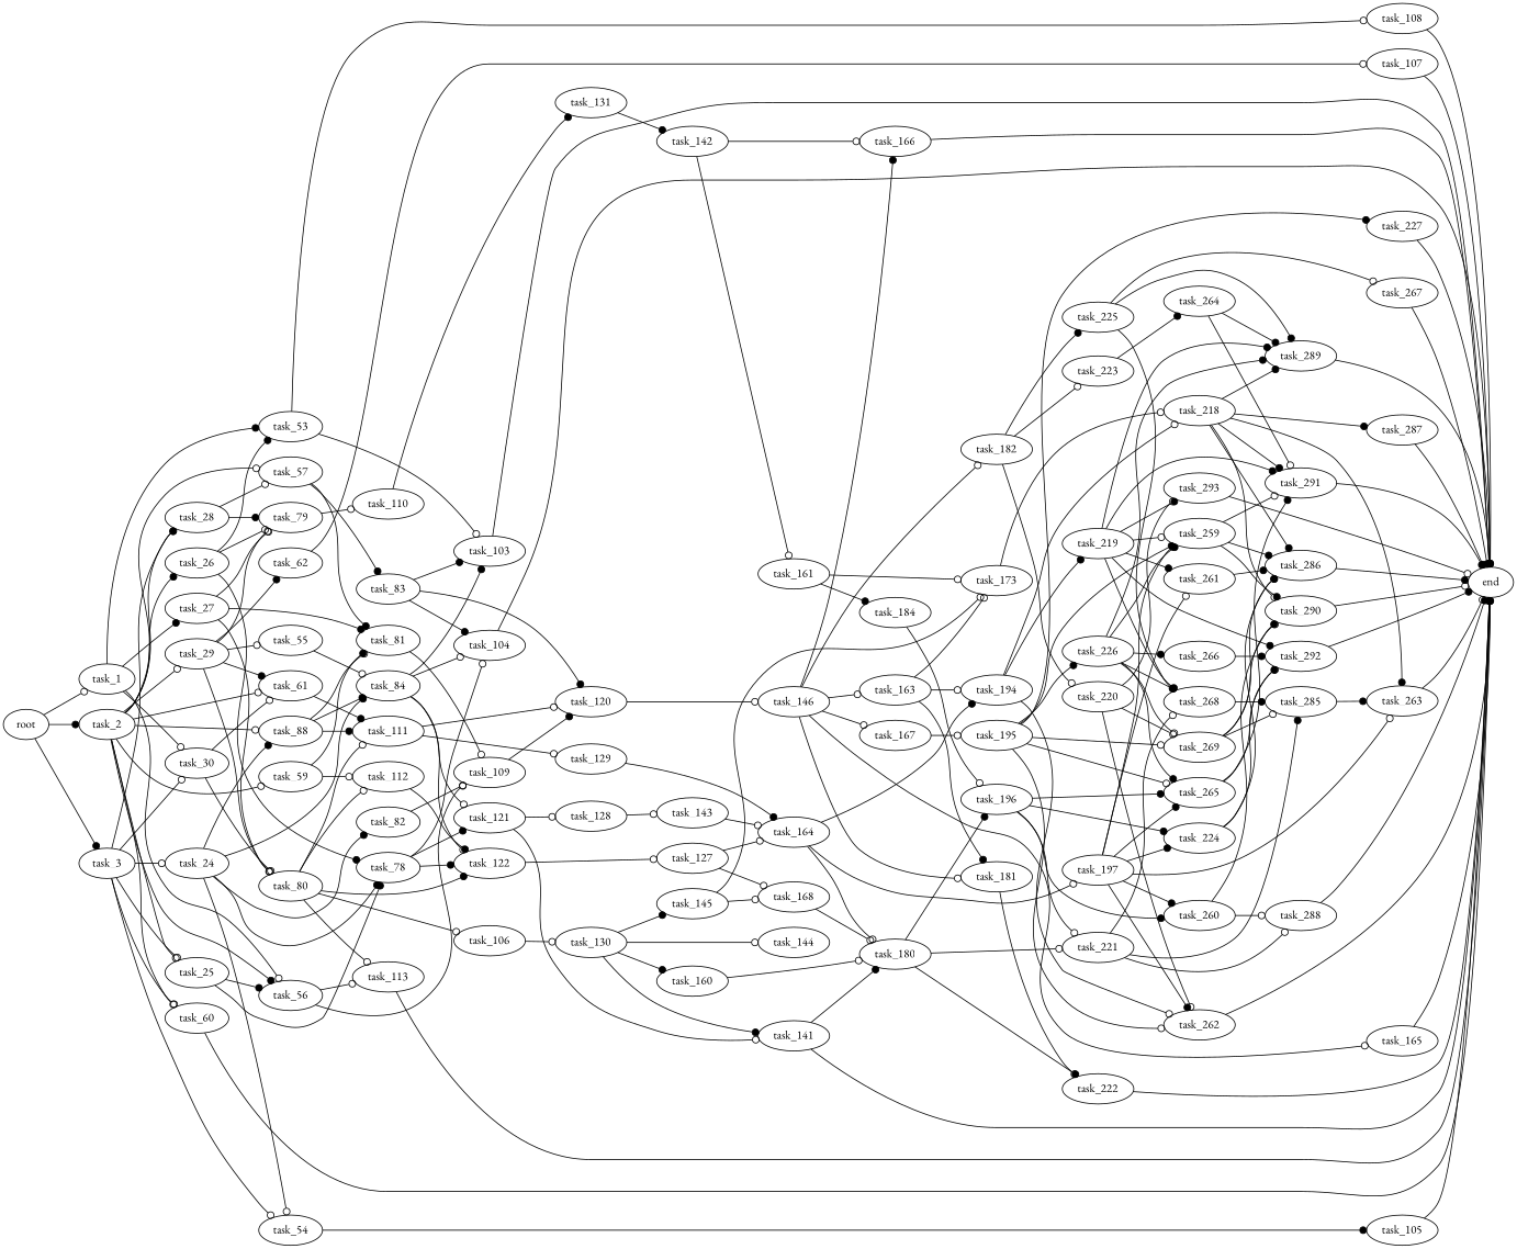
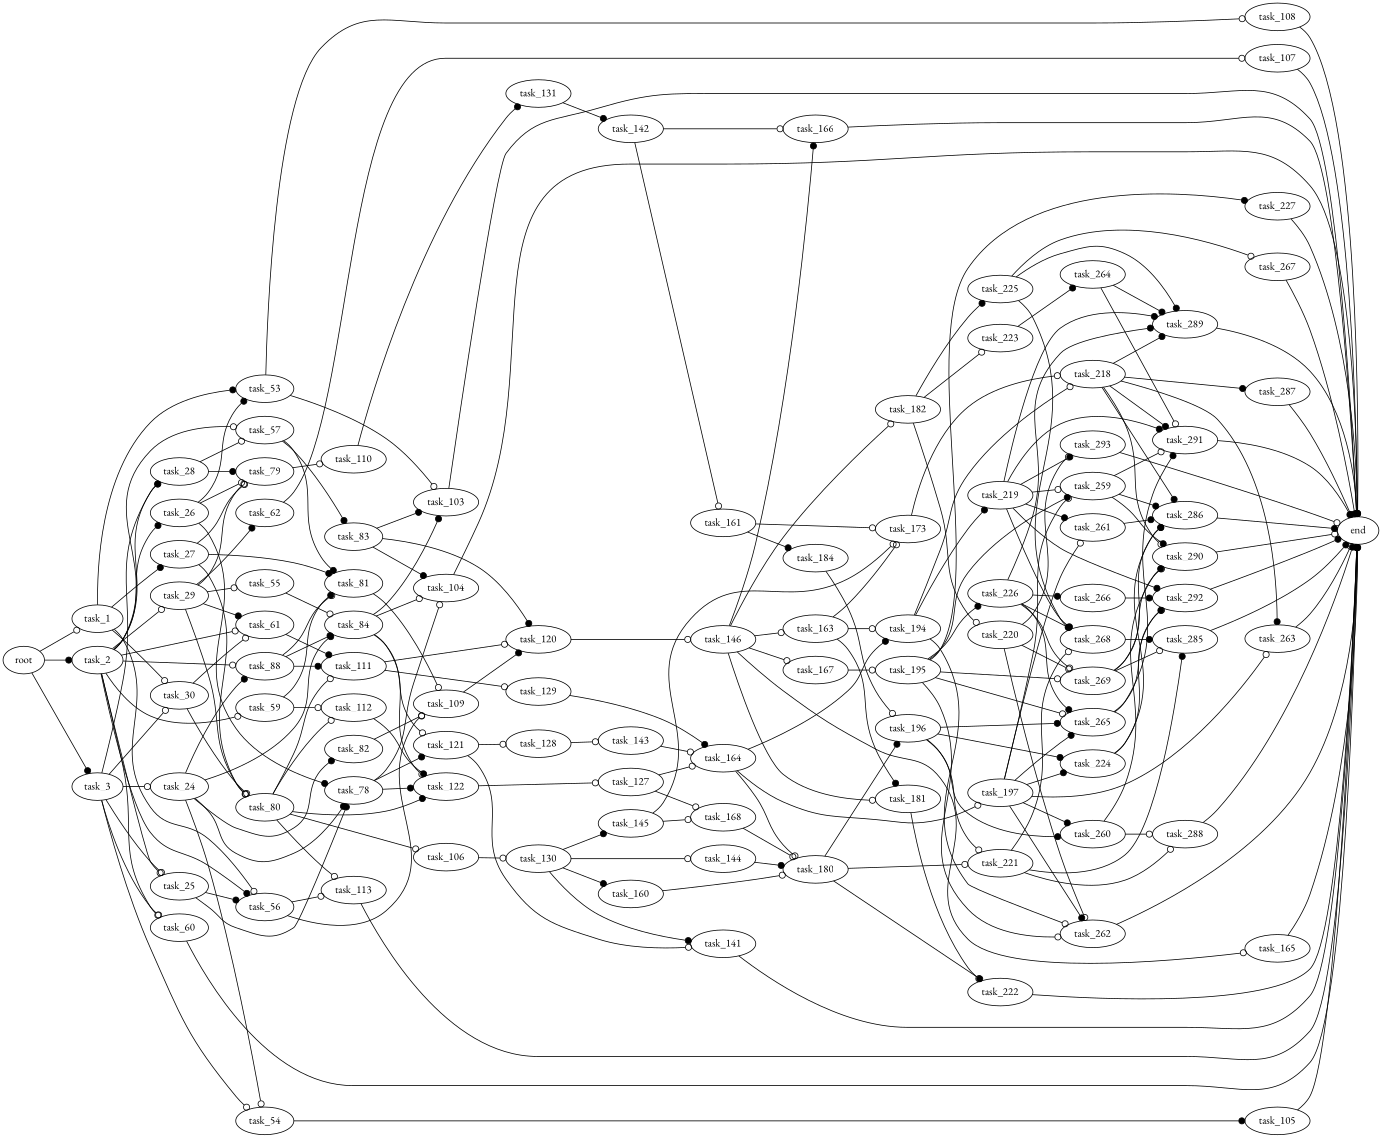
  digraph {
    fontname="EB Garamond"
    rankdir=LR
    node [fontname="EB Garamond"]
    edge [arrowhead=odot fontname="EB Garamond"]
    root
    task_1
    task_2
    task_3
    task_27
    task_30
    task_53
    task_56
    task_25
    task_26
    task_28
    task_29
    task_57
    n14 [label=task_88]
    task_59
    task_60
    task_61
    task_24
    task_54
    task_79
    task_80
    task_81
    task_103
    task_108
    task_109
    task_113
    task_78
    task_55
    task_62
    task_83
    task_84
    task_111
    task_112
    end
    task_82
    task_105
    task_110
    task_122
    task_106
    task_120
    task_104
    task_121
    task_107
    task_129
    task_128
    task_141
    task_127
    task_131
    task_130
    task_146
    task_164
    task_143
    task_168
    task_142
    task_144
    task_145
    task_160
    task_166
    task_163
    task_165
    task_167
    task_181
    task_182
    task_180
    n65 [label=task_173]
    task_161
    task_194
    task_197
    task_195
    task_222
    task_220
    task_223
    task_225
    task_196
    task_221
    task_218
    task_219
    task_262
    task_259
    task_265
    task_224
    task_260
    task_261
    task_263
    task_184
    task_268
    task_285
    task_288
    task_289
    task_286
    task_287
    task_290
    task_291
    task_226
    task_227
    task_269
    task_293
    task_264
    task_267
    task_292
    task_266
    root -> task_1
    root -> task_2 [arrowhead=dot]
    root -> task_3 [arrowhead=dot]
    task_1 -> task_27 [arrowhead=dot]
    task_1 -> task_30
    task_1 -> task_53 [arrowhead=dot]
    task_1 -> task_56
    task_2 -> task_56 [arrowhead=dot]
    task_2 -> task_25
    task_2 -> task_26 [arrowhead=dot]
    task_2 -> task_28
    task_2 -> task_29
    task_2 -> task_57
    task_2 -> n14
    task_2 -> task_59
    task_2 -> task_60
    task_2 -> task_61
    task_3 -> task_30
    task_3 -> task_25
    task_3 -> task_28 [arrowhead=dot]
    task_3 -> task_60
    task_3 -> task_24
    task_3 -> task_54
    task_27 -> task_79
    task_27 -> task_80
    task_27 -> task_81 [arrowhead=dot]
    task_30 -> task_61
    task_30 -> task_80
    task_53 -> task_103
    task_53 -> task_108
    task_56 -> task_109
    task_56 -> task_113
    task_25 -> task_56 [arrowhead=dot]
    task_25 -> task_78 [arrowhead=dot]
    task_26 -> task_53 [arrowhead=dot]
    task_26 -> task_79
    task_26 -> task_78 [arrowhead=dot]
    task_28 -> task_57
    task_28 -> task_79 [arrowhead=dot]
    task_29 -> task_61 [arrowhead=dot]
    task_29 -> task_79
    task_29 -> task_80
    task_29 -> task_55
    task_29 -> task_62 [arrowhead=dot]
    task_57 -> task_81 [arrowhead=dot]
    task_57 -> task_83 [arrowhead=dot]
    n14 -> task_81
    n14 -> task_84 [arrowhead=dot]
    n14 -> task_111 [arrowhead=dot]
    task_59 -> task_81 [arrowhead=dot]
    task_59 -> task_112
    task_60 -> end [arrowhead=dot]
    task_61 -> task_111 [arrowhead=dot]
    task_24 -> n14 [arrowhead=dot]
    task_24 -> task_54
    task_24 -> task_78 [arrowhead=dot]
    task_24 -> task_84 [arrowhead=dot]
    task_24 -> task_82 [arrowhead=dot]
    task_54 -> task_105 [arrowhead=dot]
    task_79 -> task_110
    task_80 -> task_113
    task_80 -> task_111
    task_80 -> task_112
    task_80 -> task_122 [arrowhead=dot]
    task_80 -> task_106
    task_81 -> task_109
    task_103 -> end
    task_108 -> end [arrowhead=dot]
    task_109 -> task_120 [arrowhead=dot]
    task_113 -> end
    task_78 -> task_122 [arrowhead=dot]
    task_78 -> task_104
    task_78 -> task_121 [arrowhead=dot]
    task_55 -> task_84
    task_62 -> task_107
    task_83 -> task_103 [arrowhead=dot]
    task_83 -> task_120 [arrowhead=dot]
    task_83 -> task_104 [arrowhead=dot]
    task_84 -> task_103 [arrowhead=dot]
    task_84 -> task_122
    task_84 -> task_104
    task_84 -> task_121
    task_111 -> task_120
    task_111 -> task_129
    task_112 -> task_122 [arrowhead=dot]
    task_82 -> task_109
    task_105 -> end
    task_110 -> task_131 [arrowhead=dot]
    task_122 -> task_127
    task_106 -> task_130
    task_120 -> task_146
    task_104 -> end [arrowhead=dot]
    task_121 -> task_128
    task_121 -> task_141
    task_107 -> end [arrowhead=dot]
    task_129 -> task_164 [arrowhead=dot]
    task_128 -> task_143
    task_141 -> end
    task_127 -> task_164
    task_127 -> task_168
    task_131 -> task_142 [arrowhead=dot]
    task_130 -> task_141 [arrowhead=dot]
    task_130 -> task_144
    task_130 -> task_145 [arrowhead=dot]
    task_130 -> task_160 [arrowhead=dot]
    task_146 -> task_166 [arrowhead=dot]
    task_146 -> task_163
    task_146 -> task_165
    task_146 -> task_167
    task_146 -> task_181
    task_146 -> task_182
    task_164 -> task_180
    task_164 -> task_194 [arrowhead=dot]
    task_164 -> task_197
    task_143 -> task_164
    task_168 -> task_180
    task_142 -> task_166
    task_142 -> task_161
-   task_141 -> task_180 [arrowhead=dot]
+   task_144 -> task_180 [arrowhead=dot]
    task_145 -> task_168
    task_145 -> n65
    task_160 -> task_180
    task_166 -> end
    task_163 -> task_181 [arrowhead=dot]
    task_163 -> n65
    task_163 -> task_194
    task_165 -> end [arrowhead=dot]
    task_167 -> task_195
    task_181 -> task_222
    task_182 -> task_220
    task_182 -> task_223
    task_182 -> task_225 [arrowhead=dot]
    task_180 -> task_222 [arrowhead=dot]
    task_180 -> task_196 [arrowhead=dot]
    task_180 -> task_221
    n65 -> task_218
    task_161 -> n65
    task_161 -> task_184 [arrowhead=dot]
    task_194 -> task_218
    task_194 -> task_219 [arrowhead=dot]
    task_194 -> task_262
    task_197 -> task_262 [arrowhead=dot]
    task_197 -> task_259
    task_197 -> task_265 [arrowhead=dot]
    task_197 -> task_224 [arrowhead=dot]
    task_197 -> task_260 [arrowhead=dot]
    task_197 -> task_261
    task_197 -> task_263
    task_195 -> task_262
    task_195 -> task_259 [arrowhead=dot]
    task_195 -> task_265
    task_195 -> task_226 [arrowhead=dot]
    task_195 -> task_227 [arrowhead=dot]
    task_195 -> task_269
    task_222 -> end
    task_220 -> task_262
    task_220 -> task_269
    task_220 -> task_293
    task_223 -> task_264 [arrowhead=dot]
    task_225 -> task_268 [arrowhead=dot]
    task_225 -> task_289 [arrowhead=dot]
    task_225 -> task_267
    task_196 -> task_221
    task_196 -> task_265 [arrowhead=dot]
    task_196 -> task_224 [arrowhead=dot]
    task_196 -> task_260 [arrowhead=dot]
    task_221 -> task_268
    task_221 -> task_285 [arrowhead=dot]
    task_221 -> task_288
    task_218 -> task_263 [arrowhead=dot]
    task_218 -> task_289 [arrowhead=dot]
    task_218 -> task_286 [arrowhead=dot]
    task_218 -> task_287 [arrowhead=dot]
    task_218 -> task_290
    task_218 -> task_291 [arrowhead=dot]
    task_219 -> task_259
    task_219 -> task_261 [arrowhead=dot]
    task_219 -> task_268 [arrowhead=dot]
    task_219 -> task_289 [arrowhead=dot]
    task_219 -> task_291 [arrowhead=dot]
    task_219 -> task_293 [arrowhead=dot]
    task_219 -> task_292 [arrowhead=dot]
    task_262 -> end [arrowhead=dot]
    task_259 -> task_286 [arrowhead=dot]
    task_259 -> task_290 [arrowhead=dot]
    task_259 -> task_291
    task_265 -> task_291 [arrowhead=dot]
    task_265 -> task_292
    task_224 -> task_286 [arrowhead=dot]
    task_224 -> task_292 [arrowhead=dot]
    task_260 -> task_288
    task_260 -> task_290 [arrowhead=dot]
    task_261 -> task_286 [arrowhead=dot]
    task_263 -> end
    task_184 -> task_196
    task_268 -> task_285 [arrowhead=dot]
-   task_285 -> task_263 [arrowhead=dot]
+   task_285 -> end [arrowhead=dot]
    task_288 -> end [arrowhead=dot]
    task_289 -> end [arrowhead=dot]
    task_286 -> end [arrowhead=dot]
    task_287 -> end [arrowhead=dot]
    task_290 -> end
    task_291 -> end [arrowhead=dot]
-   task_226 -> task_259 [arrowhead=dot]
    task_226 -> task_265 [arrowhead=dot]
    task_226 -> task_268 [arrowhead=dot]
    task_226 -> task_289 [arrowhead=dot]
    task_226 -> task_269
    task_226 -> task_266 [arrowhead=dot]
    task_227 -> end [arrowhead=dot]
    task_269 -> task_285
    task_269 -> task_286 [arrowhead=dot]
    task_269 -> task_290
    task_293 -> end
    task_264 -> task_289 [arrowhead=dot]
    task_264 -> task_291
    task_267 -> end [arrowhead=dot]
    task_292 -> end [arrowhead=dot]
    task_266 -> task_292 [arrowhead=dot]
  }
